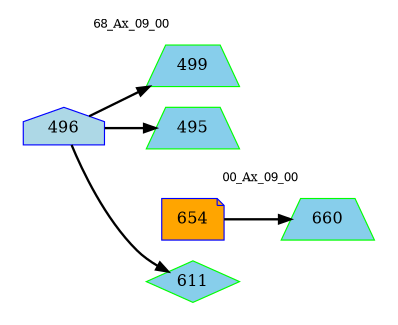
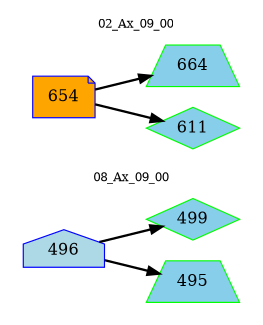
  digraph {
    rankdir=LR
    node [color=green fillcolor=skyblue shape=trapezium style=filled]
    edge [color=black style=bold]
    n1 [color=blue fillcolor=lightblue label=496 shape=house]
    n2 [label=495]
-   n3 [label=499]
+   n3 [label=499 shape=diamond]
    n4 [color=blue fillcolor=orange label=654 shape=note]
    n5 [label=611 shape=diamond]
-   n6 [label=660]
+   n6 [label=664]
    subgraph cluster_1 {
      color=white
      fontsize=10
-     label="68_Ax_09_00"
+     label="08_Ax_09_00"
      n1
      n2
      n3
    }
    subgraph cluster_2 {
      color=white
      fontsize=10
-     label="00_Ax_09_00"
+     label="02_Ax_09_00"
      n4
      n5
      n6
    }
    n1 -> n2
    n1 -> n3
-   n1 -> n5
+   n4 -> n5
    n4 -> n6
  }
